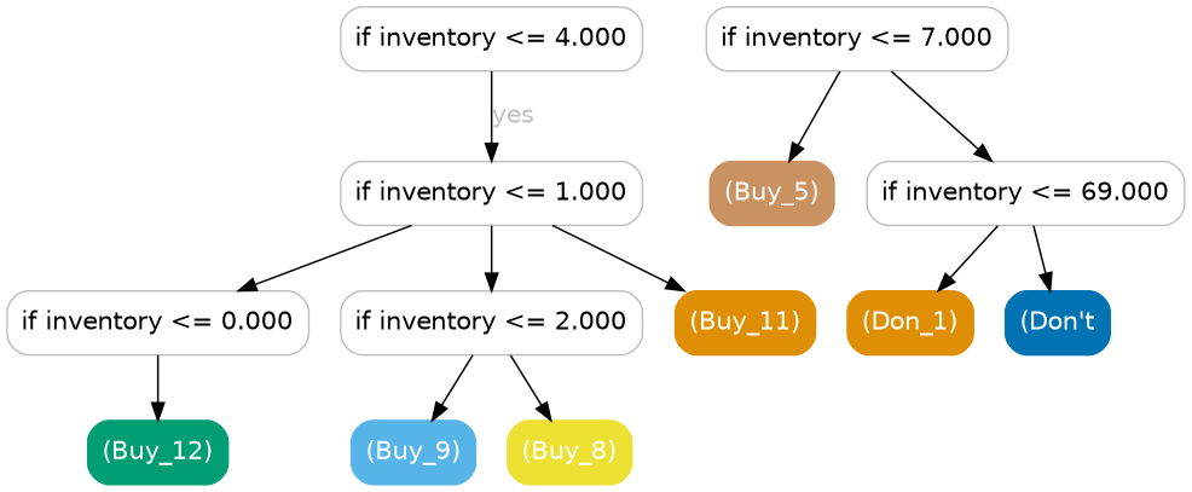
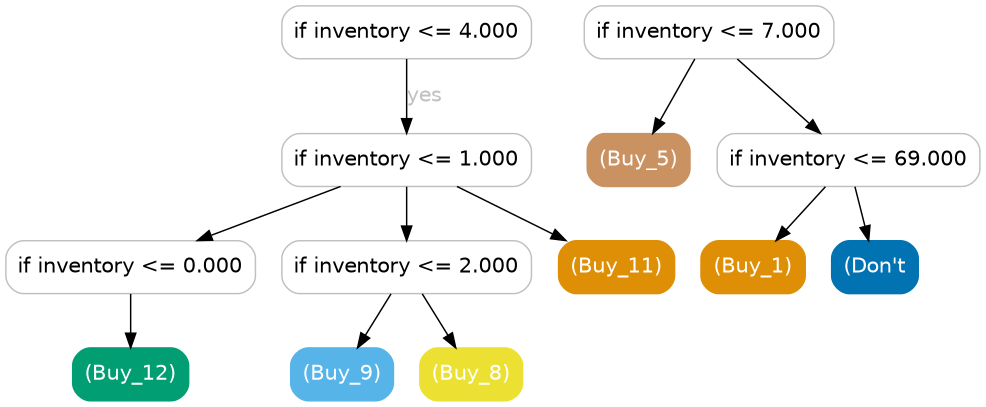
  digraph {
    node [color=gray fillcolor=white fontname=helvetica shape=box style="filled, rounded" fontcolor=white]
    edge [fontcolor=gray fontname=helvetica]
    n1 [height=0.5 label="if inventory <= 4.000" width=2.3611 fontcolor=""]
    n2 [height=0.5 label="if inventory <= 1.000" width=2.3611 fontcolor=""]
    n3 [height=0.5 label="if inventory <= 0.000" width=2.3611 fontcolor=""]
    n4 [height=0.5 label="if inventory <= 2.000" width=2.3611 fontcolor=""]
    n5 [color="#de8f05" fillcolor="#de8f05" height=0.5 label="(Buy_11)" width=1.0972]
    n6 [height=0.5 label="if inventory <= 7.000" width=2.3611 fontcolor=""]
    n7 [color="#ca9161" fillcolor="#ca9161" height=0.5 label="(Buy_5)" width=0.97222]
    n8 [height=0.5 label="if inventory <= 69.000" width=2.4861 fontcolor=""]
    n9 [color="#029e73" fillcolor="#029e73" height=0.5 label="(Buy_12)" width=1.0972]
    n10 [color="#56b4e9" fillcolor="#56b4e9" height=0.5 label="(Buy_9)" width=0.97222]
    n11 [color="#ece133" fillcolor="#ece133" height=0.5 label="(Buy_8)" width=0.97222]
-   n12 [color="#de8f05" fillcolor="#de8f05" height=0.5 label="(Don_1)" width=0.97222]
+   n12 [color="#de8f05" fillcolor="#de8f05" height=0.5 label="(Buy_1)" width=0.97222]
    n13 [color="#0173b2" fillcolor="#0173b2" height=0.5 label="(Don't" width=0.81944]
    n1 -> n2 [label=yes]
    n2 -> n3
    n2 -> n4
    n2 -> n5
    n3 -> n9
    n4 -> n10
    n4 -> n11
    n6 -> n7
    n6 -> n8
    n8 -> n12
    n8 -> n13
  }
